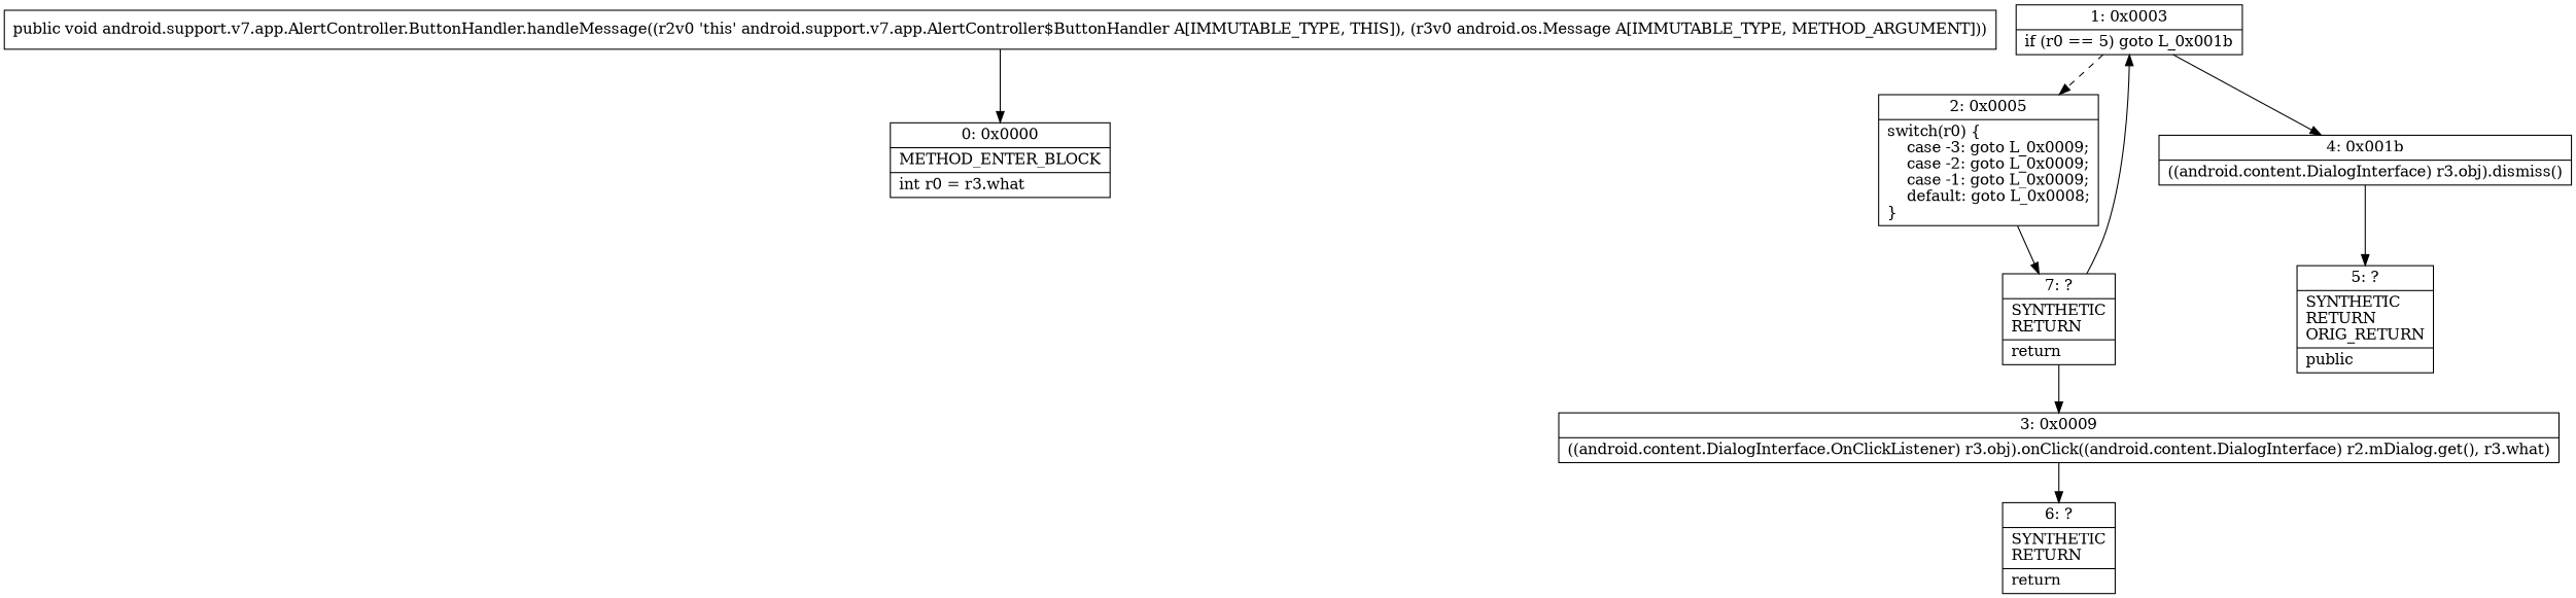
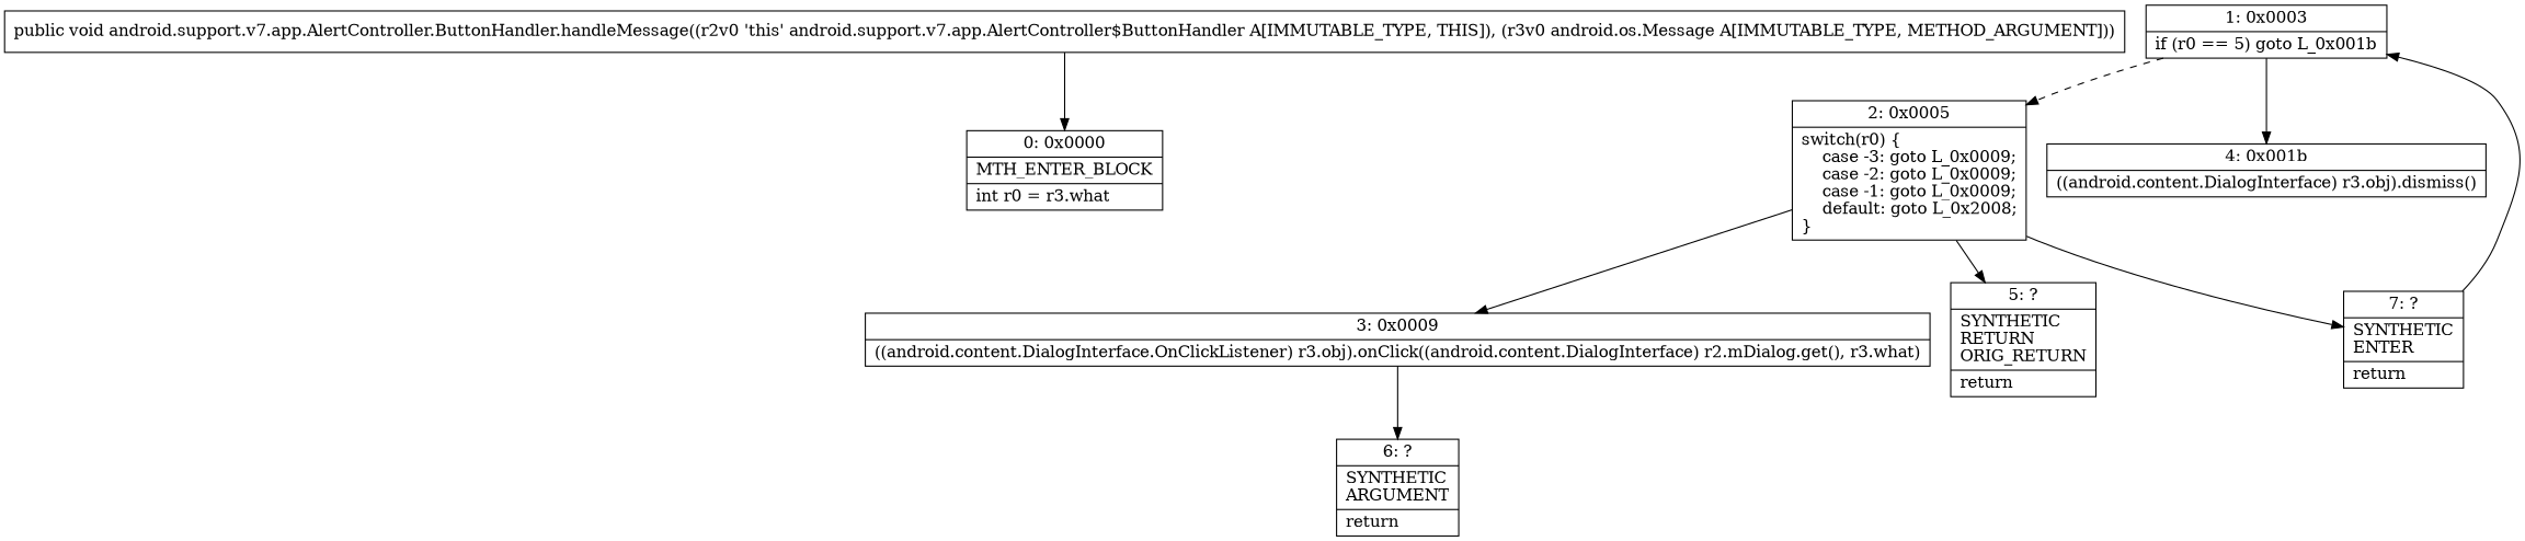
  digraph {
    fontname="DejaVu Serif"
    node [fontname="DejaVu Serif" shape=record]
    edge [fontname="DejaVu Serif"]
-   n1 [label="{0\:\ 0x0000|METHOD_ENTER_BLOCK\l|int r0 = r3.what\l}"]
+   n1 [label="{0\:\ 0x0000|MTH_ENTER_BLOCK\l|int r0 = r3.what\l}"]
    n2 [label="{1\:\ 0x0003|if (r0 == 5) goto L_0x001b\l}"]
-   n3 [label="{2\:\ 0x0005|switch(r0) \{\l    case \-3: goto L_0x0009;\l    case \-2: goto L_0x0009;\l    case \-1: goto L_0x0009;\l    default: goto L_0x0008;\l\}\l}"]
+   n3 [label="{2\:\ 0x0005|switch(r0) \{\l    case \-3: goto L_0x0009;\l    case \-2: goto L_0x0009;\l    case \-1: goto L_0x0009;\l    default: goto L_0x2008;\l\}\l}"]
    n4 [label="{4\:\ 0x001b|((android.content.DialogInterface) r3.obj).dismiss()\l}"]
    n5 [label="{3\:\ 0x0009|((android.content.DialogInterface.OnClickListener) r3.obj).onClick((android.content.DialogInterface) r2.mDialog.get(), r3.what)\l}"]
-   n6 [label="{7\:\ ?|SYNTHETIC\lRETURN\l|return\l}"]
-   n7 [label="{5\:\ ?|SYNTHETIC\lRETURN\lORIG_RETURN\l|public\l}"]
-   n8 [label="{6\:\ ?|SYNTHETIC\lRETURN\l|return\l}"]
+   n6 [label="{7\:\ ?|SYNTHETIC\lENTER\l|return\l}"]
+   n7 [label="{5\:\ ?|SYNTHETIC\lRETURN\lORIG_RETURN\l|return\l}"]
+   n8 [label="{6\:\ ?|SYNTHETIC\lARGUMENT\l|return\l}"]
    n9 [label="{public void android.support.v7.app.AlertController.ButtonHandler.handleMessage((r2v0 'this' android.support.v7.app.AlertController$ButtonHandler A[IMMUTABLE_TYPE, THIS]), (r3v0 android.os.Message A[IMMUTABLE_TYPE, METHOD_ARGUMENT])) }"]
    n2 -> n3 [style=dashed]
    n2 -> n4
-   n6 -> n5
+   n3 -> n5
    n3 -> n6
-   n4 -> n7
+   n3 -> n7
    n5 -> n8
    n6 -> n2
    n9 -> n1
  }
